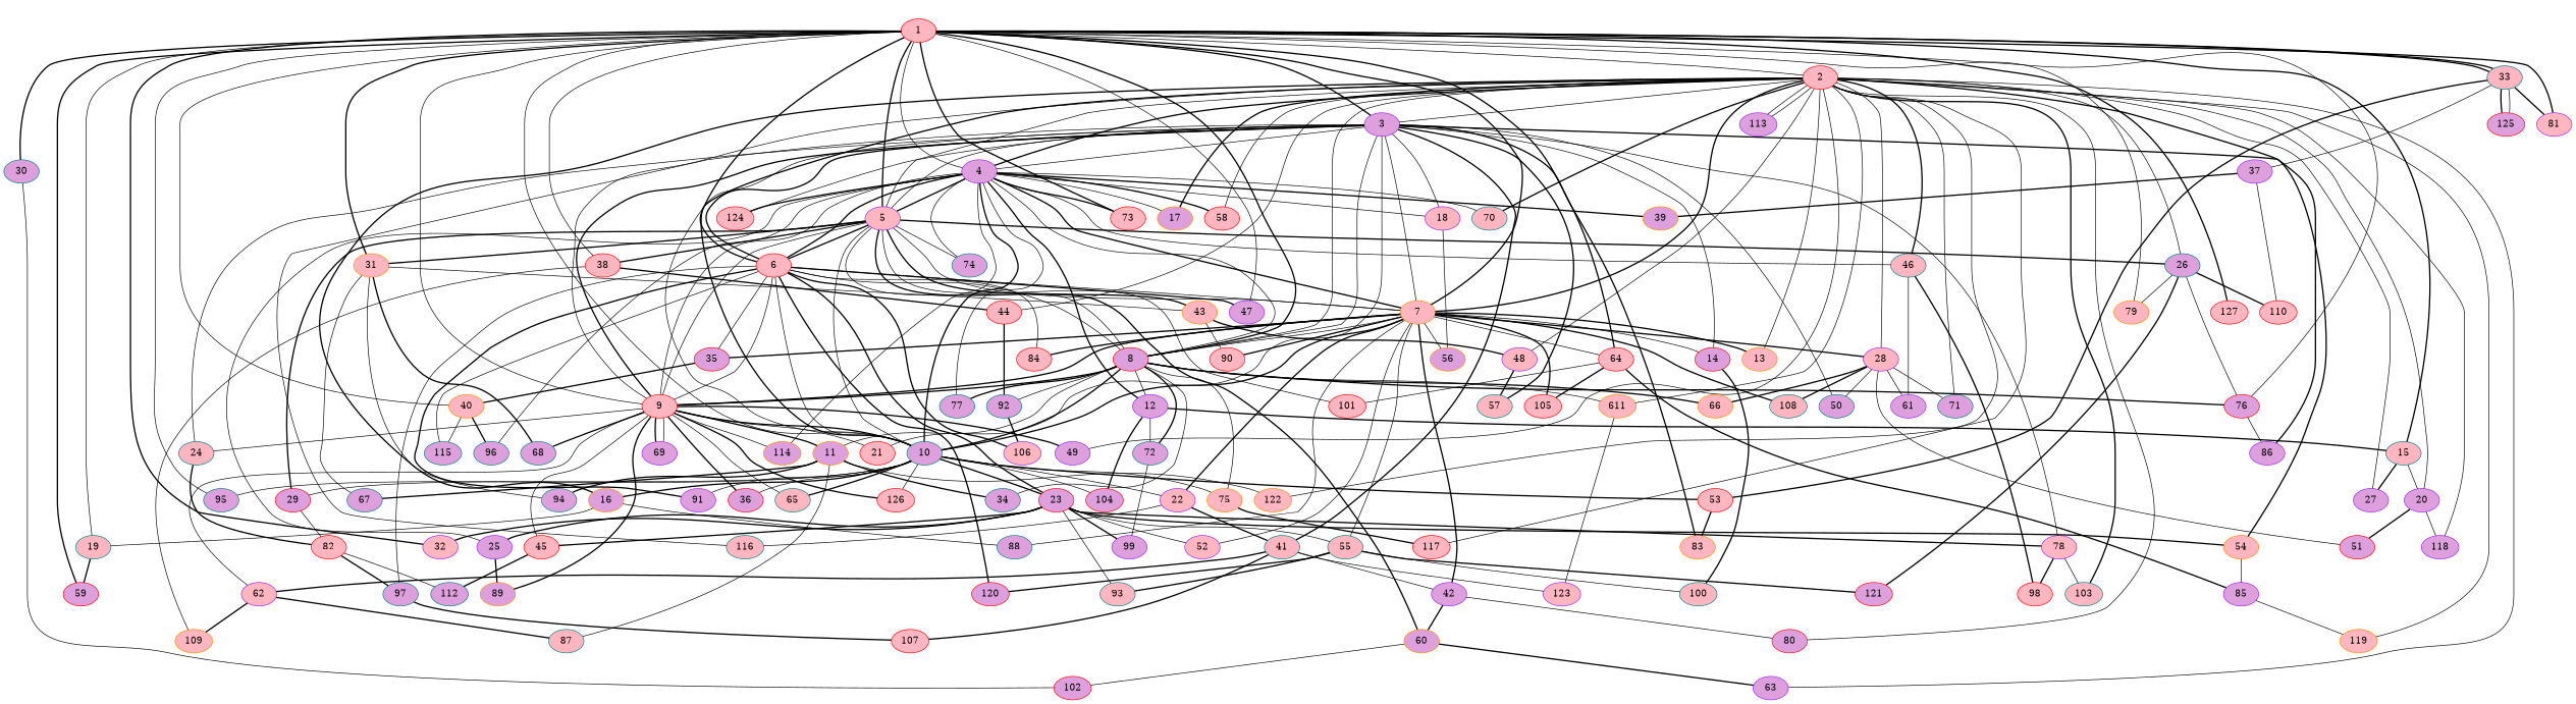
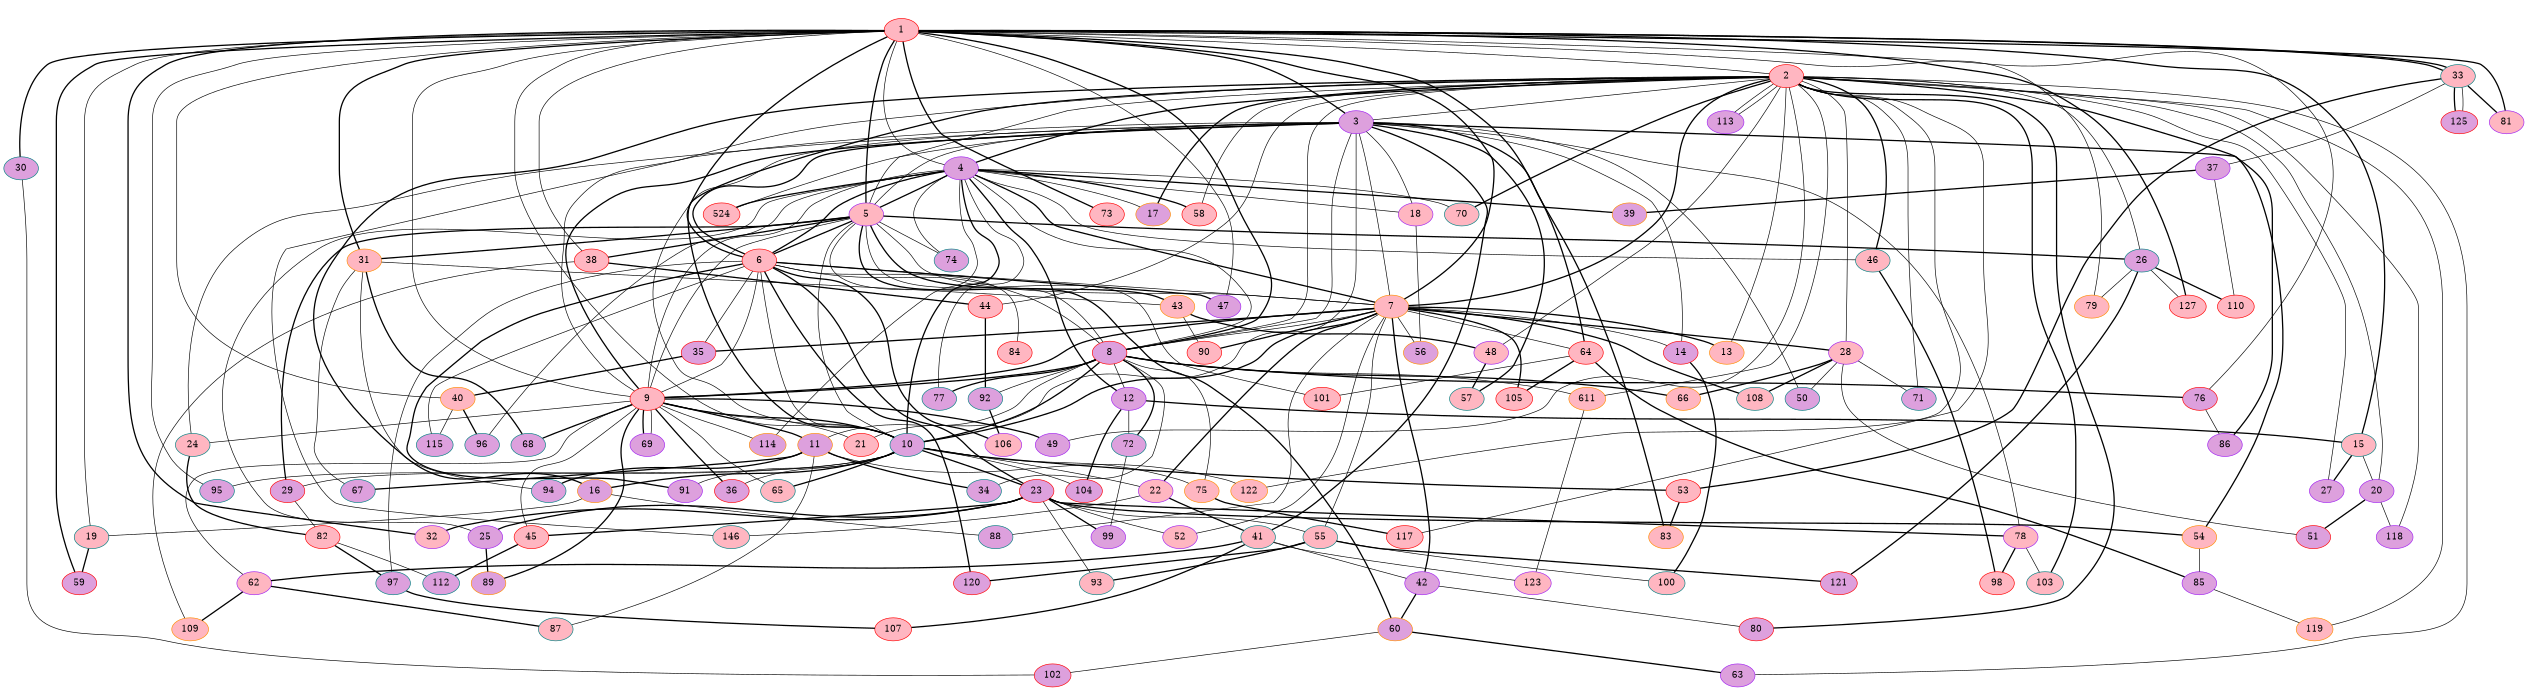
  graph {
    node [color=red fillcolor=lightpink style=filled]
    edge [style=solid]
    1
    2
    3 [color=purple fillcolor=plum]
    4 [color=purple fillcolor=plum]
    5 [color=purple]
    6
    7 [color=darkorange]
    8 [fillcolor=plum]
    9
    10 [color=teal fillcolor=plum]
    15 [color=teal]
    19 [color=teal]
    30 [color=teal fillcolor=plum]
    31 [color=darkorange]
    32 [color=purple]
    33 [color=teal]
    38
    40 [color=darkorange]
    47 [color=purple fillcolor=plum]
    59 [fillcolor=plum]
    64
    73
    76 [fillcolor=plum]
    79 [color=darkorange]
    81 [color=purple]
    95 [color=teal fillcolor=plum]
    127
    13 [color=darkorange]
    16 [color=darkorange fillcolor=plum]
    17 [color=darkorange fillcolor=plum]
    20 [color=purple fillcolor=plum]
    26 [color=teal fillcolor=plum]
    27 [color=purple fillcolor=plum]
    28 [color=purple]
    44
    46 [color=teal]
    48 [color=purple]
    49 [color=purple fillcolor=plum]
    58
    63 [color=purple fillcolor=plum]
    70 [color=teal]
    71 [color=teal fillcolor=plum]
    80 [fillcolor=plum]
    86 [color=purple fillcolor=plum]
    103 [color=teal]
    n46 [color=darkorange label=611]
    113 [color=purple fillcolor=plum]
    117
    118 [color=purple fillcolor=plum]
    119 [color=darkorange]
    122 [color=darkorange]
    14 [fillcolor=plum]
    18 [color=purple]
    21
    24 [color=teal]
    41 [color=teal]
    50 [color=teal fillcolor=plum]
    54 [color=darkorange]
    57 [color=teal]
    78 [color=purple]
    83 [color=darkorange]
-   116 [color=teal]
-   124
+   116 [color=teal label=146]
+   124 [label=524]
    12 [color=purple fillcolor=plum]
    25 [color=purple fillcolor=plum]
    39 [color=darkorange fillcolor=plum]
    74 [color=teal fillcolor=plum]
    77 [color=teal fillcolor=plum]
    96 [color=teal fillcolor=plum]
    114 [color=darkorange fillcolor=plum]
    29 [fillcolor=plum]
    43 [color=darkorange]
    60 [color=darkorange fillcolor=plum]
    101
    23 [fillcolor=plum]
    35 [fillcolor=plum]
    84
    91 [color=purple fillcolor=plum]
    97 [color=teal fillcolor=plum]
    106 [color=purple]
    115 [color=teal fillcolor=plum]
    120 [fillcolor=plum]
    22 [color=purple]
    42 [color=purple fillcolor=plum]
    52 [color=purple]
    55 [color=teal]
    56 [color=darkorange fillcolor=plum]
    88 [color=teal fillcolor=plum]
    90
    105
    108 [color=teal]
    11 [color=darkorange fillcolor=plum]
    34 [color=teal fillcolor=plum]
    66 [color=darkorange]
    72 [color=teal fillcolor=plum]
    75 [color=darkorange]
    92 [color=teal fillcolor=plum]
    36 [fillcolor=plum]
    45
    62 [color=purple]
    65 [color=teal]
    68 [color=teal fillcolor=plum]
    69 [color=purple fillcolor=plum]
    89 [color=darkorange fillcolor=plum]
-   126
    53
    104 [fillcolor=plum]
    102 [fillcolor=plum]
    67 [color=teal fillcolor=plum]
    94 [color=teal fillcolor=plum]
    37 [color=purple fillcolor=plum]
    125 [fillcolor=plum]
    109 [color=darkorange]
    85 [color=purple fillcolor=plum]
    51 [fillcolor=plum]
    110
    121 [fillcolor=plum]
-   61 [color=purple fillcolor=plum]
    98
    123 [color=purple]
    100 [color=teal]
    82
    107
    93 [color=teal]
    99 [color=purple fillcolor=plum]
    87 [color=teal]
    112 [color=teal fillcolor=plum]
    1 -- 2
    1 -- 3 [style=bold]
    1 -- 4
    1 -- 5 [style=bold]
    1 -- 6 [style=bold]
    1 -- 7 [style=bold]
    1 -- 8 [style=bold]
    1 -- 9
    1 -- 10
    1 -- 15 [style=bold]
    1 -- 19
    1 -- 30 [style=bold]
    1 -- 31 [style=bold]
    1 -- 32 [style=bold]
    1 -- 33 [style=bold]
    1 -- 33 [style=bold]
    1 -- 38
    1 -- 40
    1 -- 47
    1 -- 59 [style=bold]
    1 -- 64 [style=bold]
    1 -- 73 [style=bold]
    1 -- 76
    1 -- 79
    1 -- 81 [style=bold]
    1 -- 95
    1 -- 127 [style=bold]
    2 -- 3
    2 -- 4 [style=bold]
    2 -- 5
    2 -- 7 [style=bold]
    2 -- 8
    2 -- 9
    2 -- 10 [style=bold]
    2 -- 13
    2 -- 16 [style=bold]
    2 -- 17 [style=bold]
    2 -- 20
    2 -- 26
    2 -- 27
    2 -- 28
    2 -- 44
    2 -- 46 [style=bold]
    2 -- 48
    2 -- 49
    2 -- 58
    2 -- 63
    2 -- 70 [style=bold]
    2 -- 71
-   2 -- 80
+   2 -- 80 [style=bold]
    2 -- 86 [style=bold]
    2 -- 103 [style=bold]
    2 -- n46
    2 -- 113
    2 -- 113
    2 -- 117
    2 -- 118
    2 -- 119
    2 -- 122
-   3 -- 4
    3 -- 5
    3 -- 6 [style=bold]
    3 -- 7
    3 -- 8
    3 -- 9 [style=bold]
    3 -- 10
    3 -- 14
    3 -- 18
    3 -- 21
    3 -- 24
    3 -- 41 [style=bold]
    3 -- 50
    3 -- 54 [style=bold]
    3 -- 57 [style=bold]
    3 -- 78
    3 -- 83 [style=bold]
    3 -- 116
    3 -- 124
    4 -- 5 [style=bold]
    4 -- 6 [style=bold]
    4 -- 7 [style=bold]
    4 -- 8
    4 -- 9
    4 -- 10 [style=bold]
-   4 -- 73 [style=bold]
    4 -- 17
    4 -- 46
    4 -- 58 [style=bold]
    4 -- 70
    4 -- 18
    4 -- 124 [style=bold]
    4 -- 12 [style=bold]
    4 -- 25
    4 -- 39 [style=bold]
    4 -- 74
    4 -- 77
    4 -- 96
    4 -- 114
    5 -- 6 [style=bold]
    5 -- 7
    5 -- 8
    5 -- 9
    5 -- 10
    5 -- 31 [style=bold]
    5 -- 38 [style=bold]
    5 -- 26 [style=bold]
    5 -- 74
    5 -- 29 [style=bold]
    5 -- 43 [style=bold]
    5 -- 60 [style=bold]
    5 -- 101
    6 -- 7
    6 -- 8
    6 -- 9
    6 -- 10
    6 -- 47 [style=bold]
    6 -- 23 [style=bold]
    6 -- 35
    6 -- 84
    6 -- 91 [style=bold]
    6 -- 97
    6 -- 106 [style=bold]
    6 -- 115
    6 -- 120 [style=bold]
    7 -- 8
    7 -- 9 [style=bold]
    7 -- 10 [style=bold]
    7 -- 64
    7 -- 13 [style=bold]
    7 -- 28 [style=bold]
    7 -- 14
    7 -- 35 [style=bold]
-   7 -- 84 [style=bold]
    7 -- 22 [style=bold]
    7 -- 42 [style=bold]
    7 -- 52
    7 -- 55
    7 -- 56
    7 -- 88
    7 -- 90 [style=bold]
    7 -- 105 [style=bold]
    7 -- 108 [style=bold]
    8 -- 9 [style=bold]
    8 -- 10 [style=bold]
    8 -- 76 [style=bold]
    8 -- n46
    8 -- 12
    8 -- 77 [style=bold]
    8 -- 11
    8 -- 34
    8 -- 66 [style=bold]
    8 -- 72 [style=bold]
    8 -- 75
    8 -- 92
    9 -- 10 [style=bold]
    9 -- 49 [style=bold]
    9 -- 21
    9 -- 24
    9 -- 114
    9 -- 11 [style=bold]
    9 -- 36 [style=bold]
    9 -- 45
    9 -- 62
    9 -- 65
    9 -- 68 [style=bold]
    9 -- 69 [style=bold]
    9 -- 69
    9 -- 89 [style=bold]
-   9 -- 126 [style=bold]
    10 -- 95
    10 -- 16 [style=bold]
    10 -- 29
    10 -- 23 [style=bold]
    10 -- 91
    10 -- 22
    10 -- 75
    10 -- 36
    10 -- 65 [style=bold]
-   10 -- 126
    10 -- 53 [style=bold]
    10 -- 104
    15 -- 20
    15 -- 27 [style=bold]
    19 -- 59 [style=bold]
    30 -- 102
    31 -- 43
    31 -- 68 [style=bold]
    31 -- 67
    31 -- 94
    33 -- 81 [style=bold]
    33 -- 53 [style=bold]
    33 -- 37
    33 -- 125 [style=bold]
    33 -- 125
    38 -- 44 [style=bold]
    38 -- 109
    40 -- 96 [style=bold]
    40 -- 115
    64 -- 101
    64 -- 105 [style=bold]
    64 -- 85 [style=bold]
    76 -- 86
    16 -- 19
    16 -- 88
    20 -- 118
    20 -- 51 [style=bold]
    26 -- 79
-   26 -- 76
+   26 -- 127
    26 -- 110 [style=bold]
    26 -- 121 [style=bold]
    28 -- 71
    28 -- 50
    28 -- 108 [style=bold]
    28 -- 66 [style=bold]
    28 -- 51
-   28 -- 61
    44 -- 92 [style=bold]
-   46 -- 61
    46 -- 98 [style=bold]
    48 -- 57 [style=bold]
    n46 -- 123
    14 -- 100 [style=bold]
    18 -- 56
    24 -- 82 [style=bold]
    41 -- 42
    41 -- 62 [style=bold]
    41 -- 123
    41 -- 107 [style=bold]
    54 -- 85
    78 -- 103
    78 -- 98 [style=bold]
    12 -- 15 [style=bold]
    12 -- 72
    12 -- 104 [style=bold]
    25 -- 89 [style=bold]
    29 -- 82
    43 -- 48 [style=bold]
    43 -- 90
    60 -- 63 [style=bold]
    60 -- 102
    23 -- 32 [style=bold]
    23 -- 54 [style=bold]
    23 -- 78 [style=bold]
    23 -- 25 [style=bold]
    23 -- 52
    23 -- 55
    23 -- 45 [style=bold]
    23 -- 93
    23 -- 99 [style=bold]
    35 -- 40 [style=bold]
    97 -- 107 [style=bold]
    22 -- 41 [style=bold]
    22 -- 116
    42 -- 80
    42 -- 60 [style=bold]
    55 -- 120 [style=bold]
    55 -- 121 [style=bold]
    55 -- 100
    55 -- 93 [style=bold]
    11 -- 122
    11 -- 34 [style=bold]
    11 -- 67 [style=bold]
    11 -- 94 [style=bold]
    11 -- 87
    72 -- 99
    75 -- 117 [style=bold]
    92 -- 106 [style=bold]
    45 -- 112 [style=bold]
    62 -- 109 [style=bold]
    62 -- 87 [style=bold]
    53 -- 83 [style=bold]
    37 -- 39 [style=bold]
    37 -- 110
    85 -- 119
    82 -- 97 [style=bold]
    82 -- 112
  }
